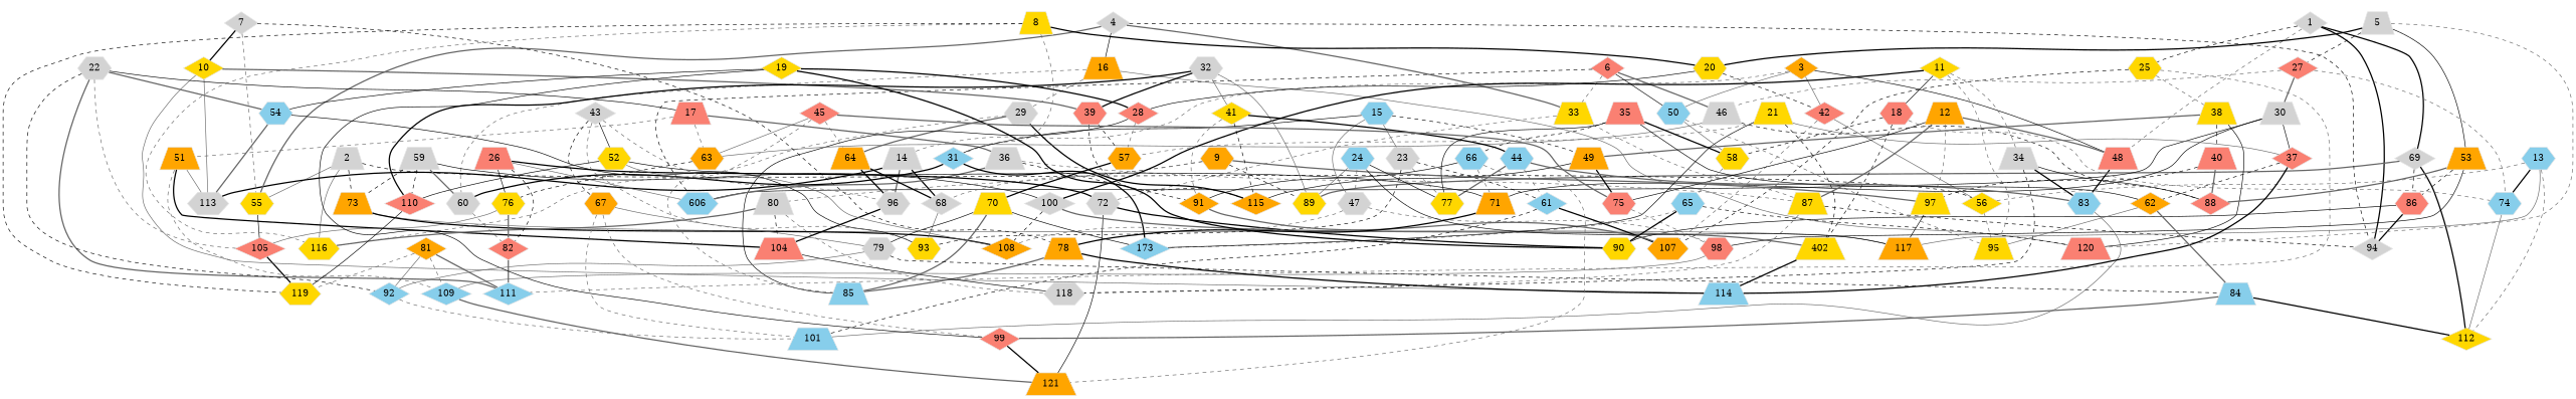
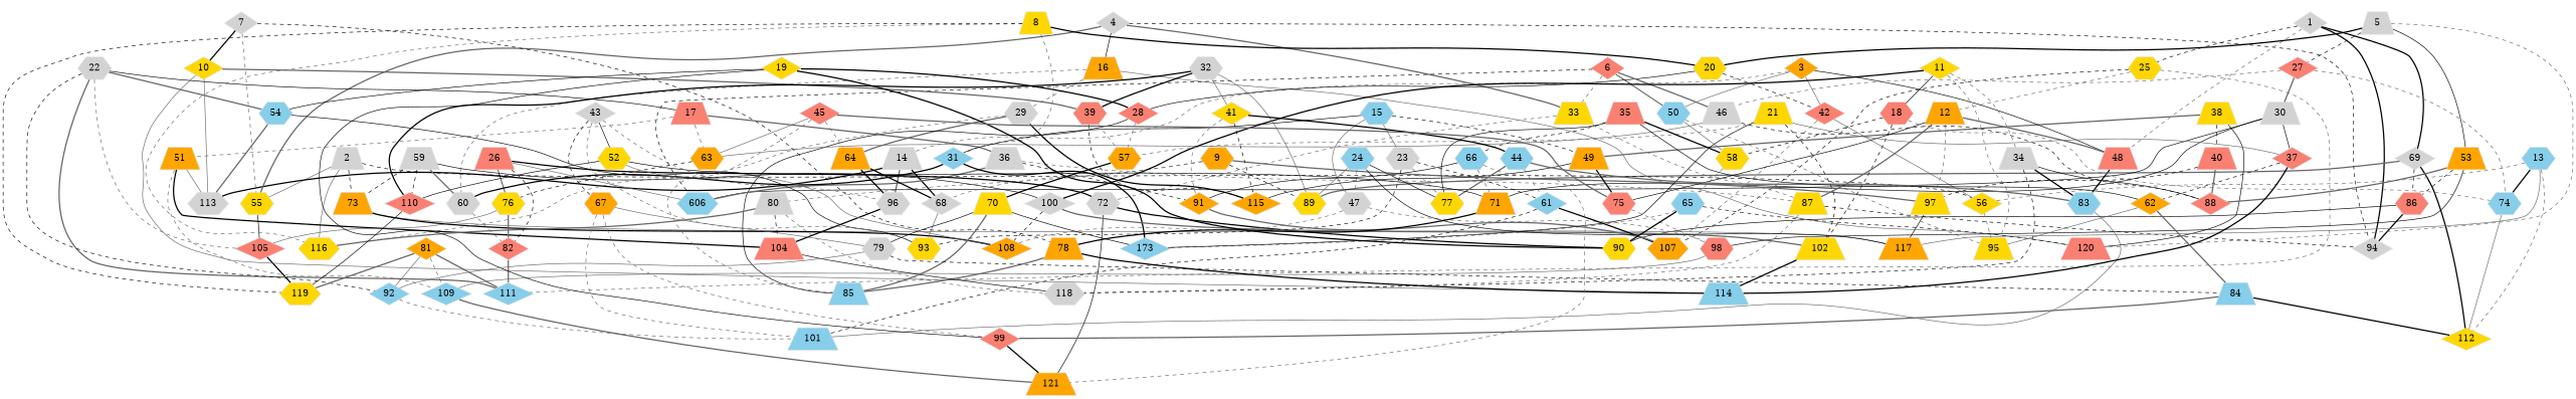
  graph {
    node [color=gray90 fillcolor=lightgrey shape=hexagon style=filled]
    edge [color=gray40 style=dashed]
    1 [shape=diamond]
    25 [fillcolor=gold]
    48 [fillcolor=salmon shape=trapezium]
    69 [shape=diamond]
    94 [shape=diamond]
    111 [fillcolor=skyblue shape=diamond]
    38 [fillcolor=gold shape=trapezium]
    107 [fillcolor=orange]
    83 [fillcolor=skyblue]
    89 [fillcolor=gold]
    112 [fillcolor=gold shape=diamond]
    86 [fillcolor=salmon]
    2 [shape=trapezium]
    55 [fillcolor=gold]
    56 [fillcolor=gold shape=diamond]
    73 [fillcolor=orange shape=trapezium]
    116 [fillcolor=gold]
    105 [fillcolor=salmon shape=diamond]
    95 [fillcolor=gold shape=trapezium]
    117 [fillcolor=orange shape=trapezium]
    108 [fillcolor=orange shape=diamond]
    3 [fillcolor=orange shape=diamond]
    14 [shape=trapezium]
    42 [fillcolor=salmon shape=diamond]
    50 [fillcolor=skyblue]
    68 [shape=diamond]
    113
    96
    58 [fillcolor=gold]
    4 [shape=diamond]
    16 [fillcolor=orange shape=trapezium]
    33 [fillcolor=gold shape=trapezium]
    120 [fillcolor=salmon shape=trapezium]
    29
    60
    87 [fillcolor=gold shape=trapezium]
    72
    5 [shape=trapezium]
    20 [fillcolor=gold]
    27 [fillcolor=salmon shape=diamond]
    53 [fillcolor=orange shape=trapezium]
    28 [fillcolor=salmon shape=diamond]
    46 [shape=trapezium]
    74 [fillcolor=skyblue]
    30 [shape=trapezium]
    88 [fillcolor=salmon shape=diamond]
    98 [fillcolor=salmon]
    6 [fillcolor=salmon shape=diamond]
    n49 [fillcolor=skyblue label=606]
    63 [fillcolor=orange]
    7 [shape=diamond]
    10 [fillcolor=gold shape=diamond]
    78 [fillcolor=orange shape=trapezium]
    39 [fillcolor=salmon]
    114 [fillcolor=skyblue shape=trapezium]
    17 [fillcolor=salmon shape=trapezium]
    36 [shape=trapezium]
    51 [fillcolor=orange shape=trapezium]
    85 [fillcolor=skyblue shape=trapezium]
    8 [fillcolor=gold shape=trapezium]
    31 [fillcolor=skyblue shape=diamond]
    119 [fillcolor=gold]
    n63 [fillcolor=skyblue label=173 shape=diamond]
    9 [fillcolor=orange]
    80 [shape=trapezium]
    97 [fillcolor=gold shape=trapezium]
    93 [fillcolor=gold]
    118
    104 [fillcolor=salmon shape=trapezium]
    57 [fillcolor=orange]
    115 [fillcolor=orange shape=diamond]
    11 [fillcolor=gold shape=diamond]
    18 [fillcolor=salmon]
    34 [shape=trapezium]
    100 [shape=diamond]
-   102 [fillcolor=gold shape=trapezium label=402]
+   102 [fillcolor=gold shape=trapezium]
    12 [fillcolor=orange shape=trapezium]
    75 [fillcolor=salmon]
    13 [fillcolor=skyblue]
    15 [fillcolor=skyblue]
    23
    47
    49 [fillcolor=orange shape=trapezium]
    61 [fillcolor=skyblue shape=diamond]
    77 [fillcolor=gold]
    64 [fillcolor=orange shape=trapezium]
    82 [fillcolor=salmon shape=diamond]
    91 [fillcolor=orange shape=diamond]
    109 [fillcolor=skyblue shape=diamond]
    76 [fillcolor=gold]
    65 [fillcolor=skyblue]
    19 [fillcolor=gold shape=diamond]
    54 [fillcolor=skyblue]
    90 [fillcolor=gold]
    99 [fillcolor=salmon shape=diamond]
    121 [fillcolor=orange shape=trapezium]
    21 [fillcolor=gold shape=trapezium]
    37 [fillcolor=salmon shape=diamond]
    62 [fillcolor=orange shape=diamond]
    70 [fillcolor=gold shape=trapezium]
    22
    92 [fillcolor=skyblue shape=diamond]
    101 [fillcolor=skyblue shape=trapezium]
    24 [fillcolor=skyblue]
    40 [fillcolor=salmon shape=trapezium]
    26 [fillcolor=salmon shape=trapezium]
    71 [fillcolor=orange shape=trapezium]
    32
    41 [fillcolor=gold shape=diamond]
    110 [fillcolor=salmon shape=diamond]
    44 [fillcolor=skyblue]
    35 [fillcolor=salmon shape=trapezium]
    66 [fillcolor=skyblue]
    84 [fillcolor=skyblue shape=trapezium]
    43 [shape=diamond]
    52 [fillcolor=gold]
    67 [fillcolor=orange]
    79
    45 [fillcolor=salmon shape=diamond]
    59 [shape=trapezium]
    81 [fillcolor=orange shape=diamond]
    1 -- 25 [color=black]
    1 -- 48
    1 -- 69 [color=black style=bold]
    1 -- 94 [color=black style=bold]
    25 -- 111
-   25 -- 38
+   25 -- 12
    25 -- 107 [color=black]
    48 -- 83 [color=black style=bold]
    69 -- 89 [style=bold]
    69 -- 112 [color=black style=bold]
    69 -- 86 [color=black]
    38 -- 120 [color=black style=solid]
    38 -- 49 [style=bold]
    38 -- 40 [color=black]
    83 -- 101 [style=solid]
    86 -- 94 [color=black style=bold]
    86 -- 90 [color=black style=solid]
    2 -- 55 [style=solid]
    2 -- 56 [color=black]
    2 -- 73 [color=black]
    2 -- 116 [style=solid]
    55 -- 105 [color=black style=solid]
    56 -- 95
    73 -- 117 [style=solid]
    73 -- 108 [color=black style=bold]
    105 -- 119 [color=black style=bold]
    3 -- 48 [color=black style=solid]
    3 -- 14
    3 -- 42 [style=solid]
    3 -- 50 [style=solid]
    14 -- 68 [color=black style=bold]
    14 -- 113 [color=black style=bold]
    14 -- 96 [style=bold]
    42 -- 107
    42 -- 56 [style=solid]
    50 -- 95
    50 -- 58 [style=solid]
    68 -- 93 [style=solid]
    96 -- 104 [color=black style=bold]
    58 -- 65
    4 -- 94 [color=black]
    4 -- 55 [style=bold]
    4 -- 16 [color=black style=solid]
    4 -- 33 [style=bold]
    16 -- 120 [style=solid]
    16 -- 29
    16 -- 60
    33 -- 87
    33 -- 72
    29 -- 116
    29 -- 115 [color=black style=bold]
    29 -- 64 [style=bold]
    60 -- 82
    87 -- 94 [color=black]
    87 -- 118
    72 -- 90 [color=black style=bold]
    72 -- 121 [color=black style=solid]
    5 -- 120
    5 -- 20 [color=black style=bold]
    5 -- 27 [color=black]
    5 -- 53 [color=black style=solid]
    20 -- 42 [color=black]
    20 -- 28 [color=black style=solid]
    27 -- 46
    27 -- 74
    27 -- 30 [style=bold]
    53 -- 86 [color=black]
    53 -- 88 [style=bold]
    53 -- 98 [color=black style=solid]
    28 -- 85 [color=black style=solid]
    28 -- 57
    46 -- 88 [color=black]
    46 -- 63 [style=solid]
    74 -- 112 [style=solid]
    30 -- n49 [color=black style=solid]
    30 -- 37 [color=black style=solid]
    30 -- 71 [color=black style=solid]
    98 -- 109 [style=solid]
    6 -- 50 [color=black style=solid]
    6 -- 33
    6 -- 46 [style=bold]
    6 -- n49 [color=black]
    63 -- 76 [color=black]
    7 -- 55
    7 -- 10 [color=black style=bold]
    7 -- 78 [color=black]
    10 -- 113 [style=solid]
    10 -- 39 [style=bold]
    10 -- 114 [style=solid]
    78 -- 114 [color=black style=bold]
    78 -- 85 [style=bold]
-   39 -- 57 [color=black]
+   39 -- 57
    39 -- 115 [color=black]
    17 -- 63
    17 -- 36 [style=bold]
    17 -- 51
    36 -- 87
    36 -- n49 [style=bold]
    36 -- 91 [color=black]
    51 -- 113 [style=solid]
    51 -- 104 [color=black style=bold]
    51 -- 109
    8 -- 116
    8 -- 20 [color=black style=bold]
    8 -- 31
    8 -- 119 [color=black]
    31 -- 60 [color=black style=bold]
    31 -- n63 [color=black style=bold]
    9 -- 89 [color=black]
    9 -- 68
    9 -- 80
    9 -- 97 [style=bold]
    80 -- 116 [style=bold]
    80 -- 118
    80 -- 104 [color=black]
    97 -- 117 [color=black style=solid]
    104 -- 118 [color=black style=solid]
    57 -- 70 [color=black style=bold]
    11 -- 95
    11 -- 18 [color=black style=solid]
    11 -- 34
    11 -- 100 [color=black style=bold]
    18 -- 58 [color=black]
    18 -- 74
    18 -- 102 [color=black]
    34 -- 83 [color=black style=bold]
    34 -- 88 [color=black style=solid]
    34 -- 118 [color=black]
    100 -- 108 [color=black]
    100 -- 102 [style=bold]
    102 -- 114 [color=black style=bold]
    12 -- 48 [style=bold]
    12 -- 87 [style=bold]
    12 -- 97
    12 -- 75 [color=black style=solid]
    75 -- 98
    13 -- 112
    13 -- 56
    13 -- 117 [style=solid]
    13 -- 74 [color=black style=bold]
    15 -- 31 [color=black style=solid]
    15 -- 23 [style=solid]
    15 -- 47 [style=solid]
    15 -- 49 [color=black]
    23 -- 93 [color=black]
    23 -- 61 [color=black]
    23 -- 77
    47 -- 108
    47 -- 98
    49 -- 115 [color=black style=solid]
    49 -- 75 [color=black style=bold]
    61 -- 107 [color=black style=bold]
    61 -- 101 [color=black]
    64 -- 68 [color=black style=bold]
    64 -- 96 [color=black style=bold]
    82 -- 111 [style=bold]
    91 -- 107 [style=bold]
    109 -- 121 [style=bold]
    76 -- 105 [style=solid]
    76 -- 82 [style=bold]
    65 -- 120 [color=black]
    65 -- n63
    65 -- 90 [color=black style=bold]
    19 -- 28 [color=black style=bold]
    19 -- 54 [color=black style=solid]
    19 -- 90 [color=black style=bold]
    19 -- 99 [color=black style=solid]
    54 -- 113 [style=bold]
    54 -- 93 [color=black style=solid]
    99 -- 121 [color=black style=bold]
    21 -- n63 [color=black style=solid]
    21 -- 57
    21 -- 102 [color=black]
    21 -- 37 [style=solid]
    37 -- 114 [color=black style=bold]
    37 -- 62 [color=black]
    62 -- 95 [style=solid]
    62 -- 84 [style=bold]
    70 -- 85 [style=bold]
    70 -- n63 [color=black style=solid]
    70 -- 79 [color=black style=solid]
    22 -- 111 [style=bold]
    22 -- 105
    22 -- 17 [color=black style=solid]
    22 -- 54 [style=bold]
    22 -- 92 [color=black]
    92 -- 101
    24 -- 89 [style=solid]
    24 -- 117 [color=black style=solid]
    24 -- 47
    24 -- 77 [color=black style=solid]
    40 -- 88 [style=bold]
    40 -- 97 [color=black]
    26 -- 72 [color=black style=bold]
    26 -- n49 [style=solid]
    26 -- 82 [color=black]
    26 -- 76 [color=black style=solid]
    71 -- 78 [color=black style=bold]
    32 -- 89 [style=solid]
    32 -- 39 [color=black style=bold]
    32 -- 41 [style=solid]
    32 -- 110 [color=black style=bold]
    41 -- 115 [color=black]
    41 -- 91
    41 -- 44 [color=black style=bold]
    110 -- 119 [color=black style=solid]
    44 -- 83 [style=bold]
    44 -- 61
    44 -- 77 [style=bold]
    35 -- 58 [color=black style=bold]
    35 -- 77 [color=black style=solid]
    35 -- 62 [color=black style=solid]
    35 -- 66 [color=black]
    66 -- 91 [color=black style=solid]
    66 -- 121
    66 -- 71
    84 -- 112 [color=black style=bold]
    84 -- 99 [style=bold]
    43 -- 96
    43 -- 93
    43 -- 52 [color=black style=solid]
    43 -- 67 [color=black]
    52 -- 108 [style=solid]
    52 -- 71 [color=black style=solid]
    52 -- 110 [color=black style=solid]
    67 -- 99
    67 -- 101
    67 -- 79 [style=solid]
    79 -- 92 [style=solid]
    79 -- 84 [color=black]
    45 -- 63 [style=solid]
    45 -- 85
    45 -- 75 [style=bold]
    45 -- 64
    59 -- 73 [color=black]
    59 -- 60 [style=bold]
    59 -- 100 [color=black style=solid]
    59 -- 110 [color=black]
    81 -- 111 [style=bold]
-   81 -- 119
+   81 -- 119 [style=bold]
    81 -- 109
    81 -- 92 [style=solid]
  }
